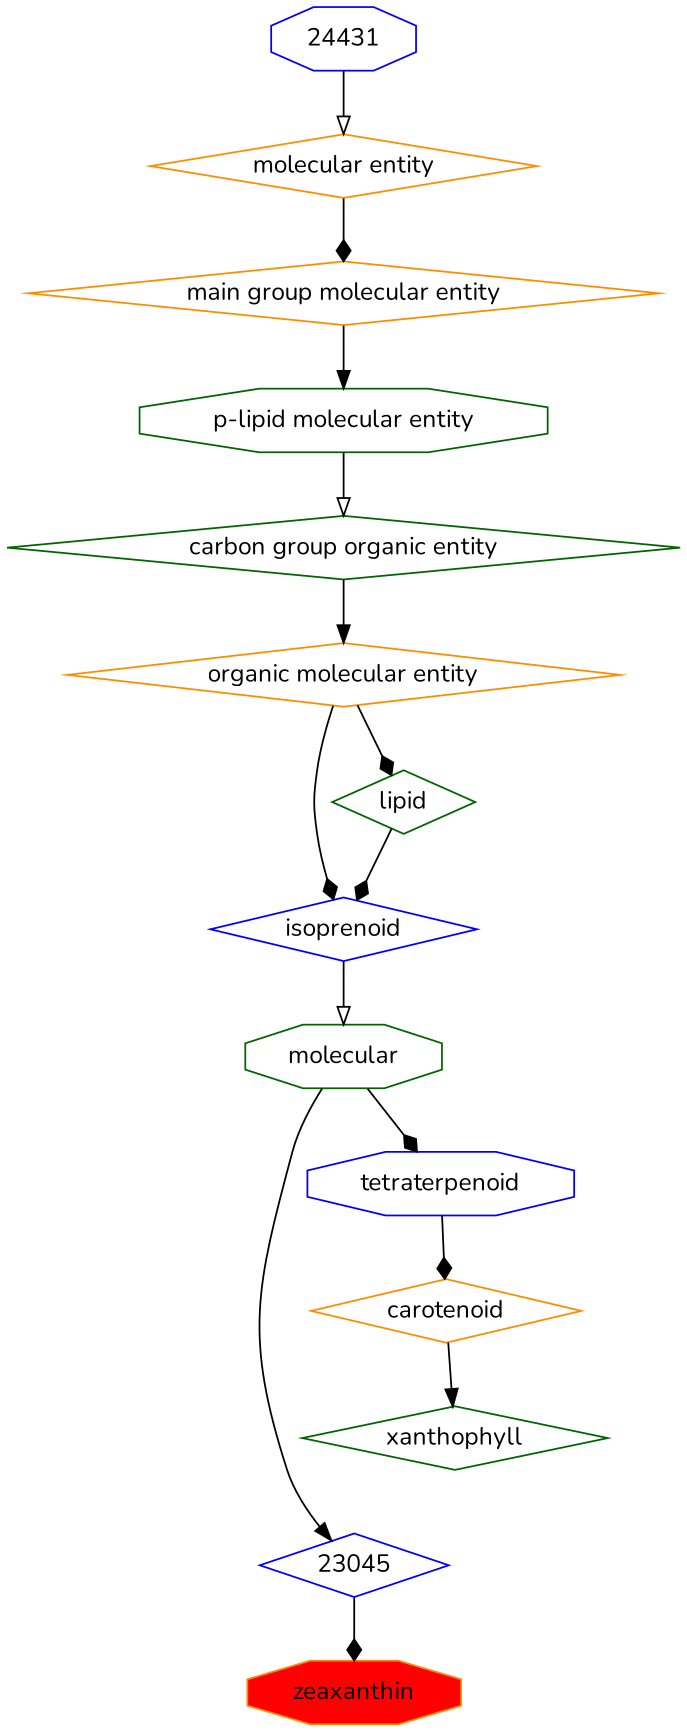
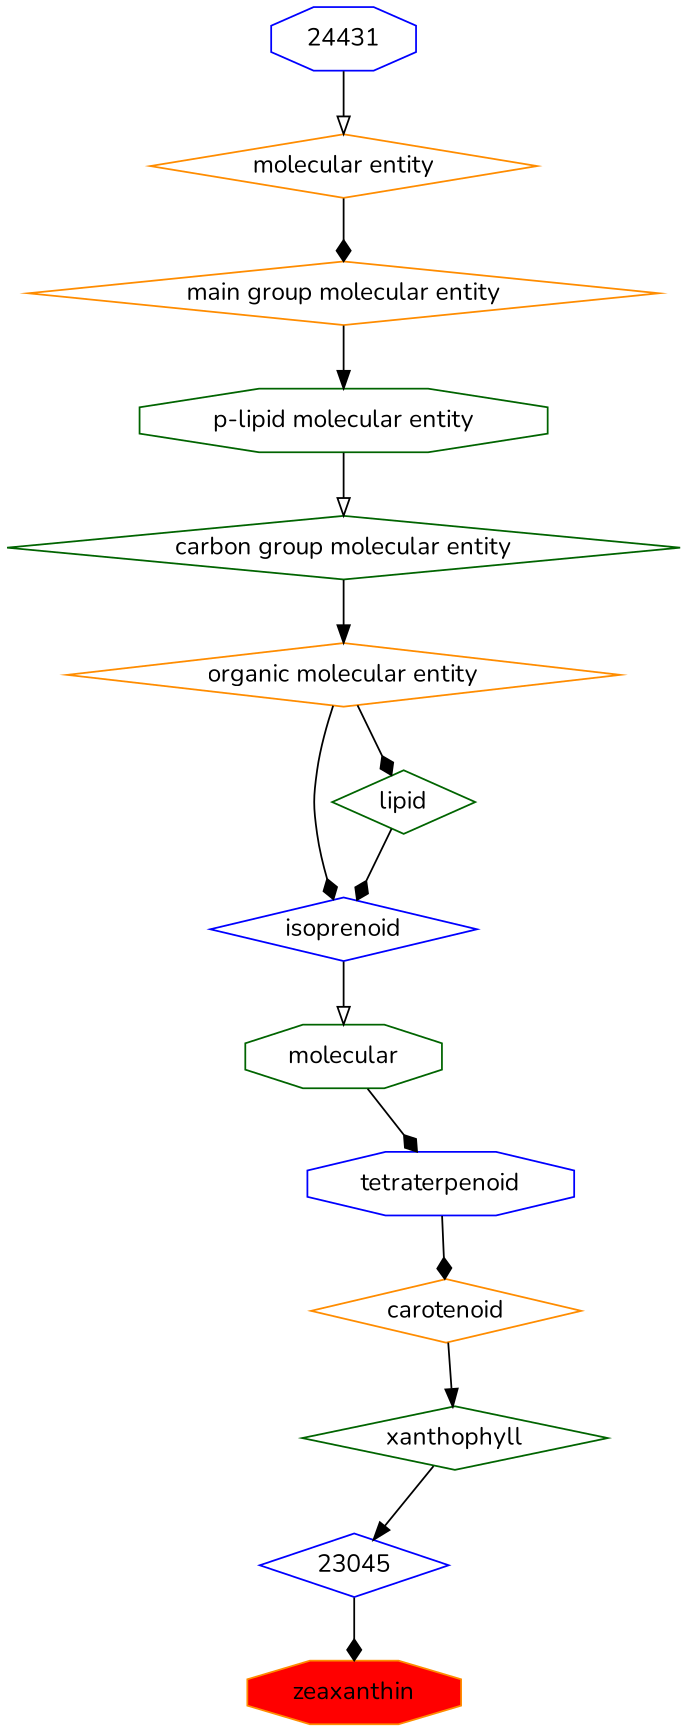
  digraph {
    fontname=Nunito
    node [color=darkorange fontname=Nunito shape=diamond]
    edge [arrowhead=diamond fontname=Nunito]
    n1 [fillcolor=red label=zeaxanthin shape=octagon style=filled]
    n2 [color=blue label=23045]
    n3 [color=darkgreen label=xanthophyll]
    n4 [label=carotenoid]
    n5 [color=blue label=tetraterpenoid shape=octagon]
    n6 [color=darkgreen label=molecular shape=octagon]
    n7 [color=blue label=isoprenoid]
    n8 [color=darkgreen label=lipid]
    n9 [label="organic molecular entity"]
-   n10 [color=darkgreen label="carbon group organic entity"]
+   n10 [color=darkgreen label="carbon group molecular entity"]
    n11 [color=darkgreen label="p-lipid molecular entity" shape=octagon]
    n12 [label="main group molecular entity"]
    n13 [label="molecular entity"]
    n14 [color=blue label=24431 shape=octagon]
    n2 -> n1
-   n6 -> n2 [arrowhead=normal]
+   n3 -> n2 [arrowhead=normal]
    n4 -> n3 [arrowhead=normal]
    n5 -> n4
    n6 -> n5
    n7 -> n6 [arrowhead=onormal]
    n8 -> n7
    n9 -> n7
    n9 -> n8
    n10 -> n9 [arrowhead=normal]
    n11 -> n10 [arrowhead=onormal]
    n12 -> n11 [arrowhead=normal]
    n13 -> n12
    n14 -> n13 [arrowhead=onormal]
  }
